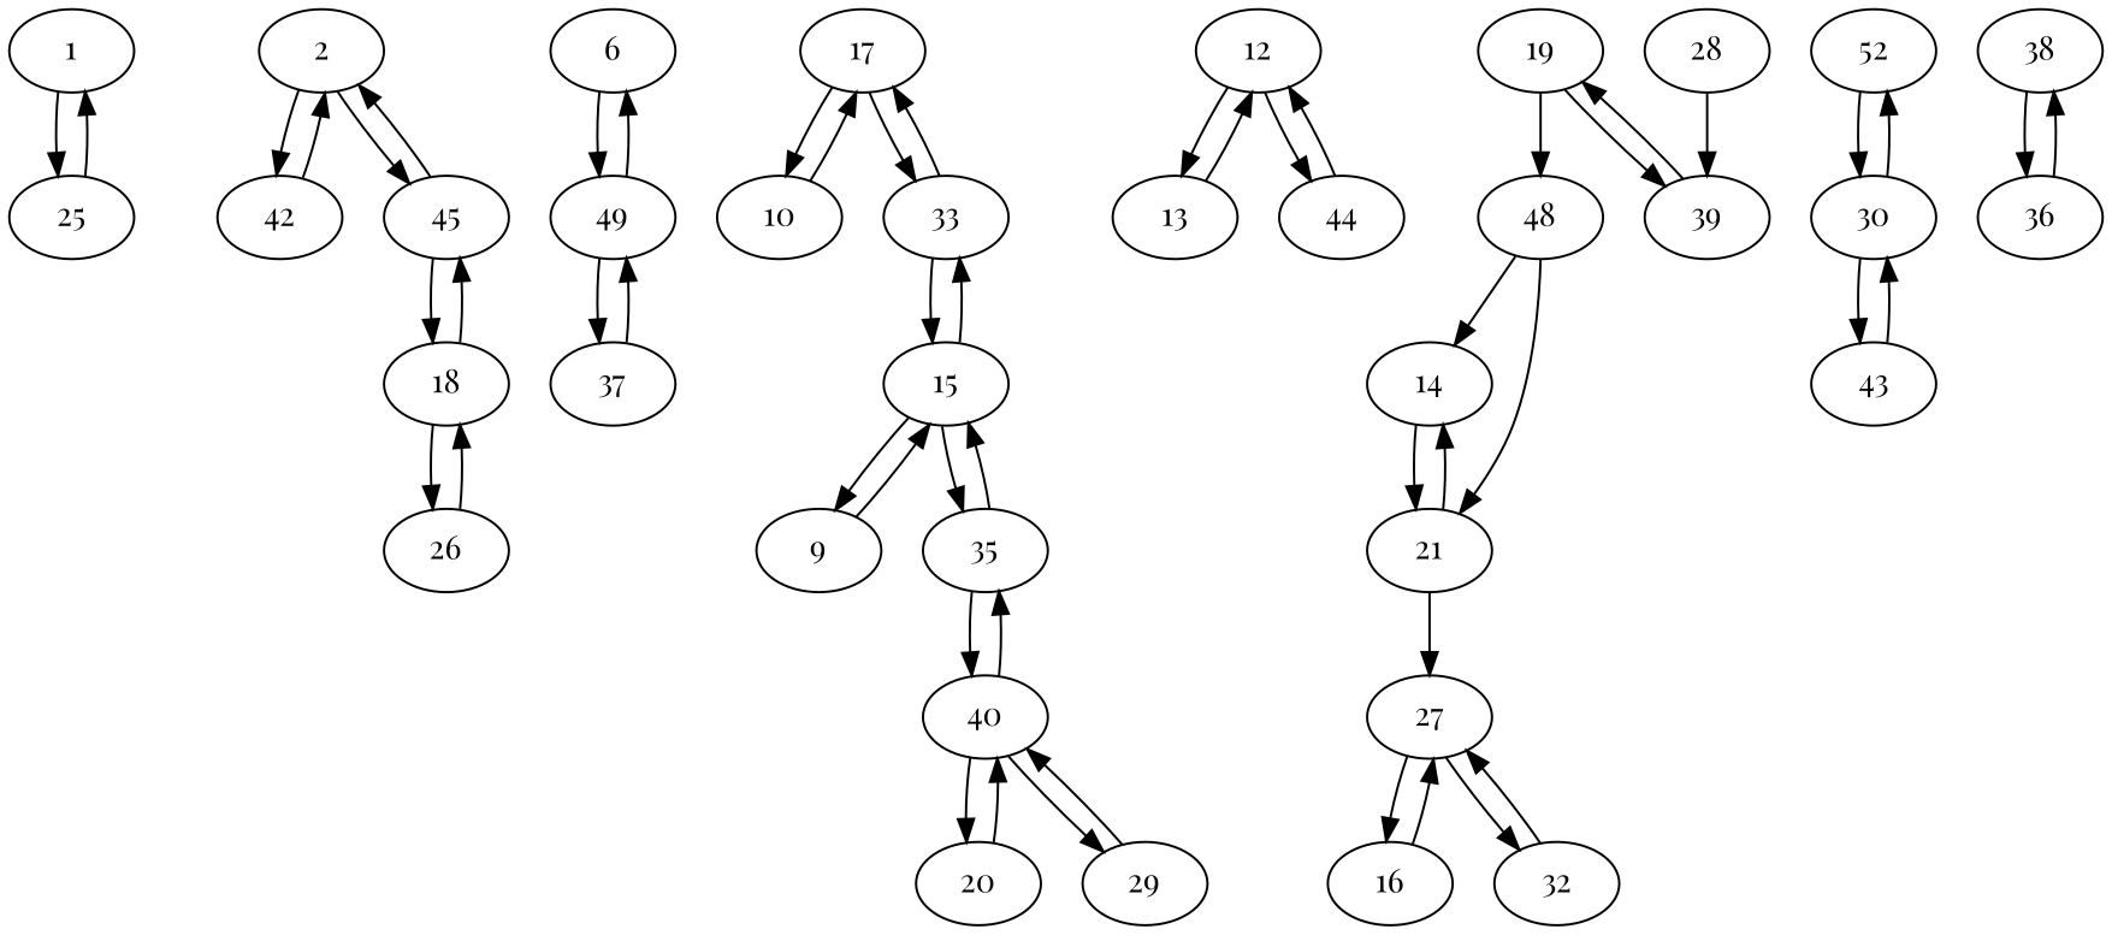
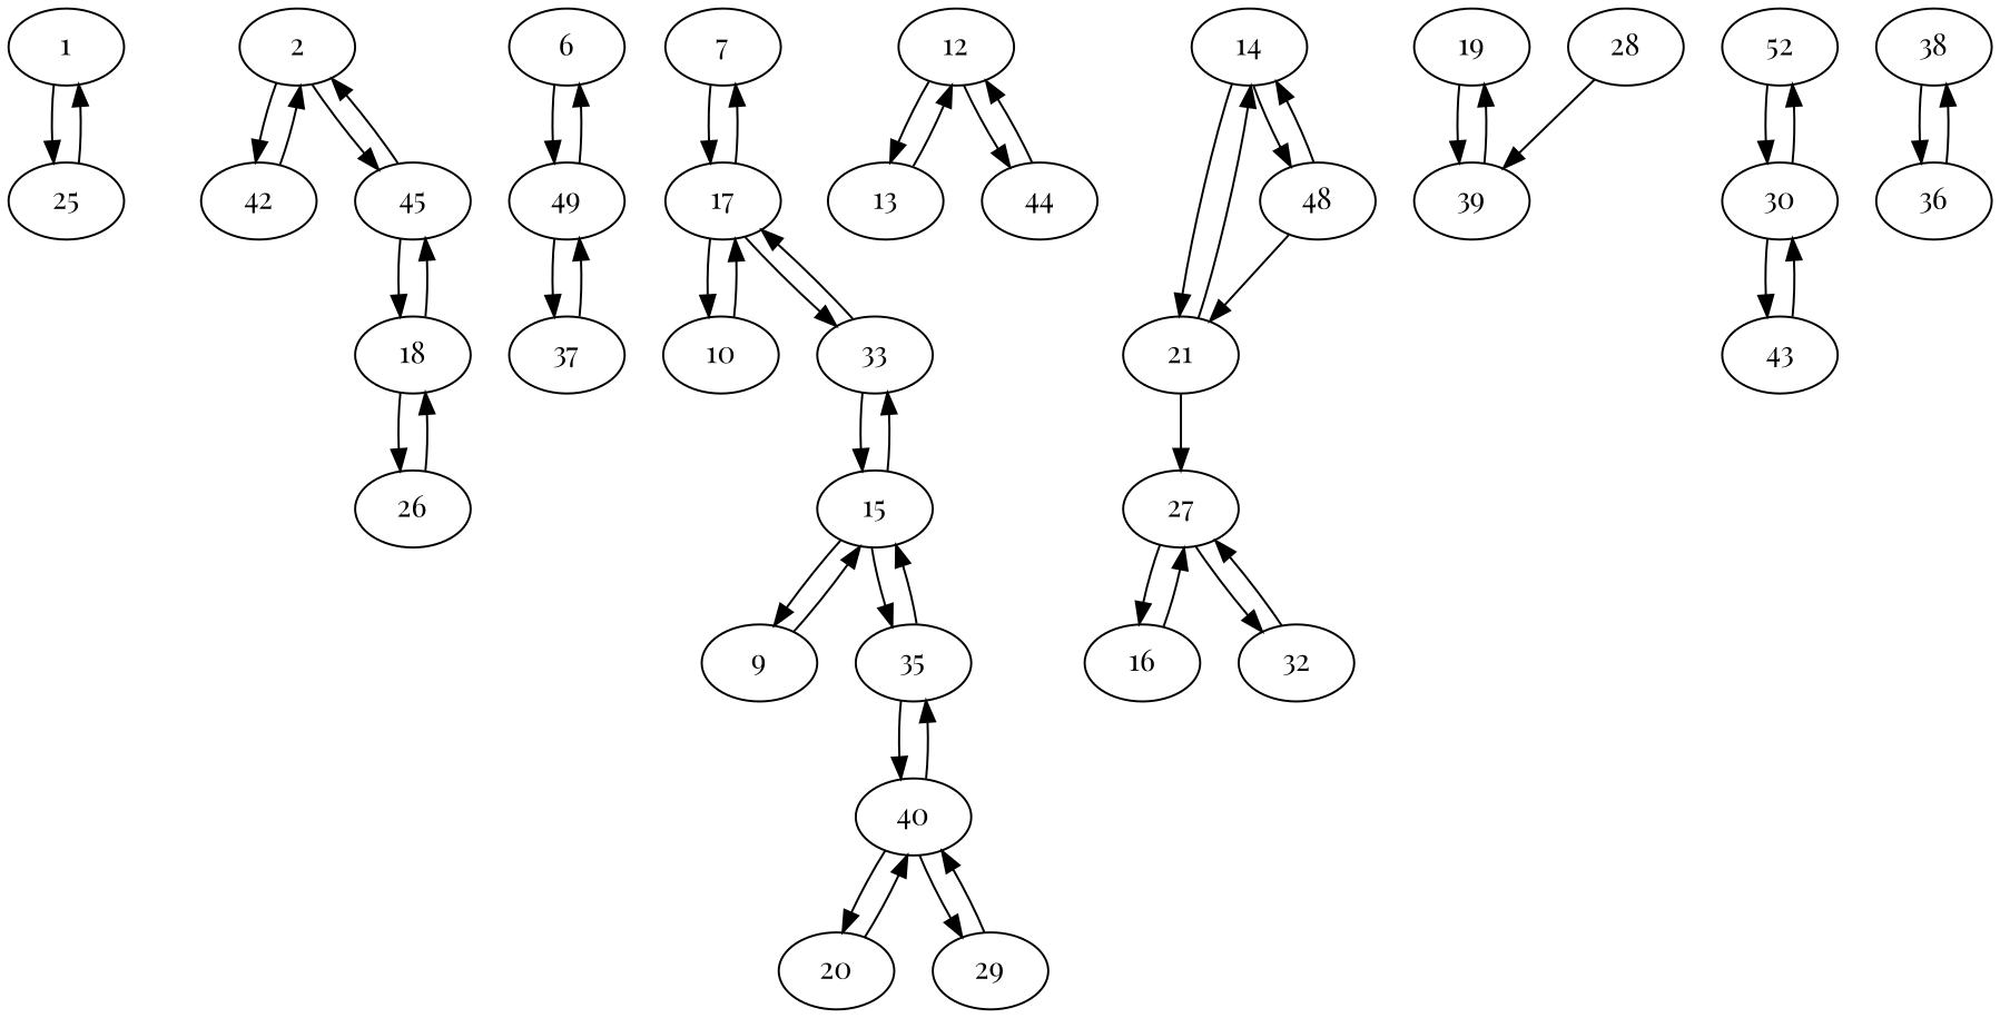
  digraph {
    fontname="Playfair Display"
    node [fontname="Playfair Display"]
    edge [fontname="Playfair Display"]
    1
    25
    2
    42
    45
    18
    26
    6
    49
    37
+   7
    17
    10
    33
    15
    9
    35
    40
    12
    13
    44
    14
    21
    48
    27
    20
    29
    16
    32
    19
    39
    28
    n33 [label=52]
    30
    43
    38
    36
    1 -> 25
    25 -> 1
    2 -> 42
    2 -> 45
    42 -> 2
    45 -> 2
    45 -> 18
    18 -> 45
    18 -> 26
    26 -> 18
    6 -> 49
    49 -> 6
    49 -> 37
    37 -> 49
+   7 -> 17
+   17 -> 7
    17 -> 10
    17 -> 33
    10 -> 17
    33 -> 17
    33 -> 15
    15 -> 33
    15 -> 9
    15 -> 35
    9 -> 15
    35 -> 15
    35 -> 40
    40 -> 35
    40 -> 20
    40 -> 29
    12 -> 13
    12 -> 44
    13 -> 12
    44 -> 12
    14 -> 21
-   19 -> 48
+   14 -> 48
    21 -> 14
    21 -> 27
    48 -> 14
    48 -> 21
    27 -> 16
    27 -> 32
    20 -> 40
    29 -> 40
    16 -> 27
    32 -> 27
    19 -> 39
    39 -> 19
    28 -> 39
    n33 -> 30
    30 -> n33
    30 -> 43
    43 -> 30
    38 -> 36
    36 -> 38
  }
